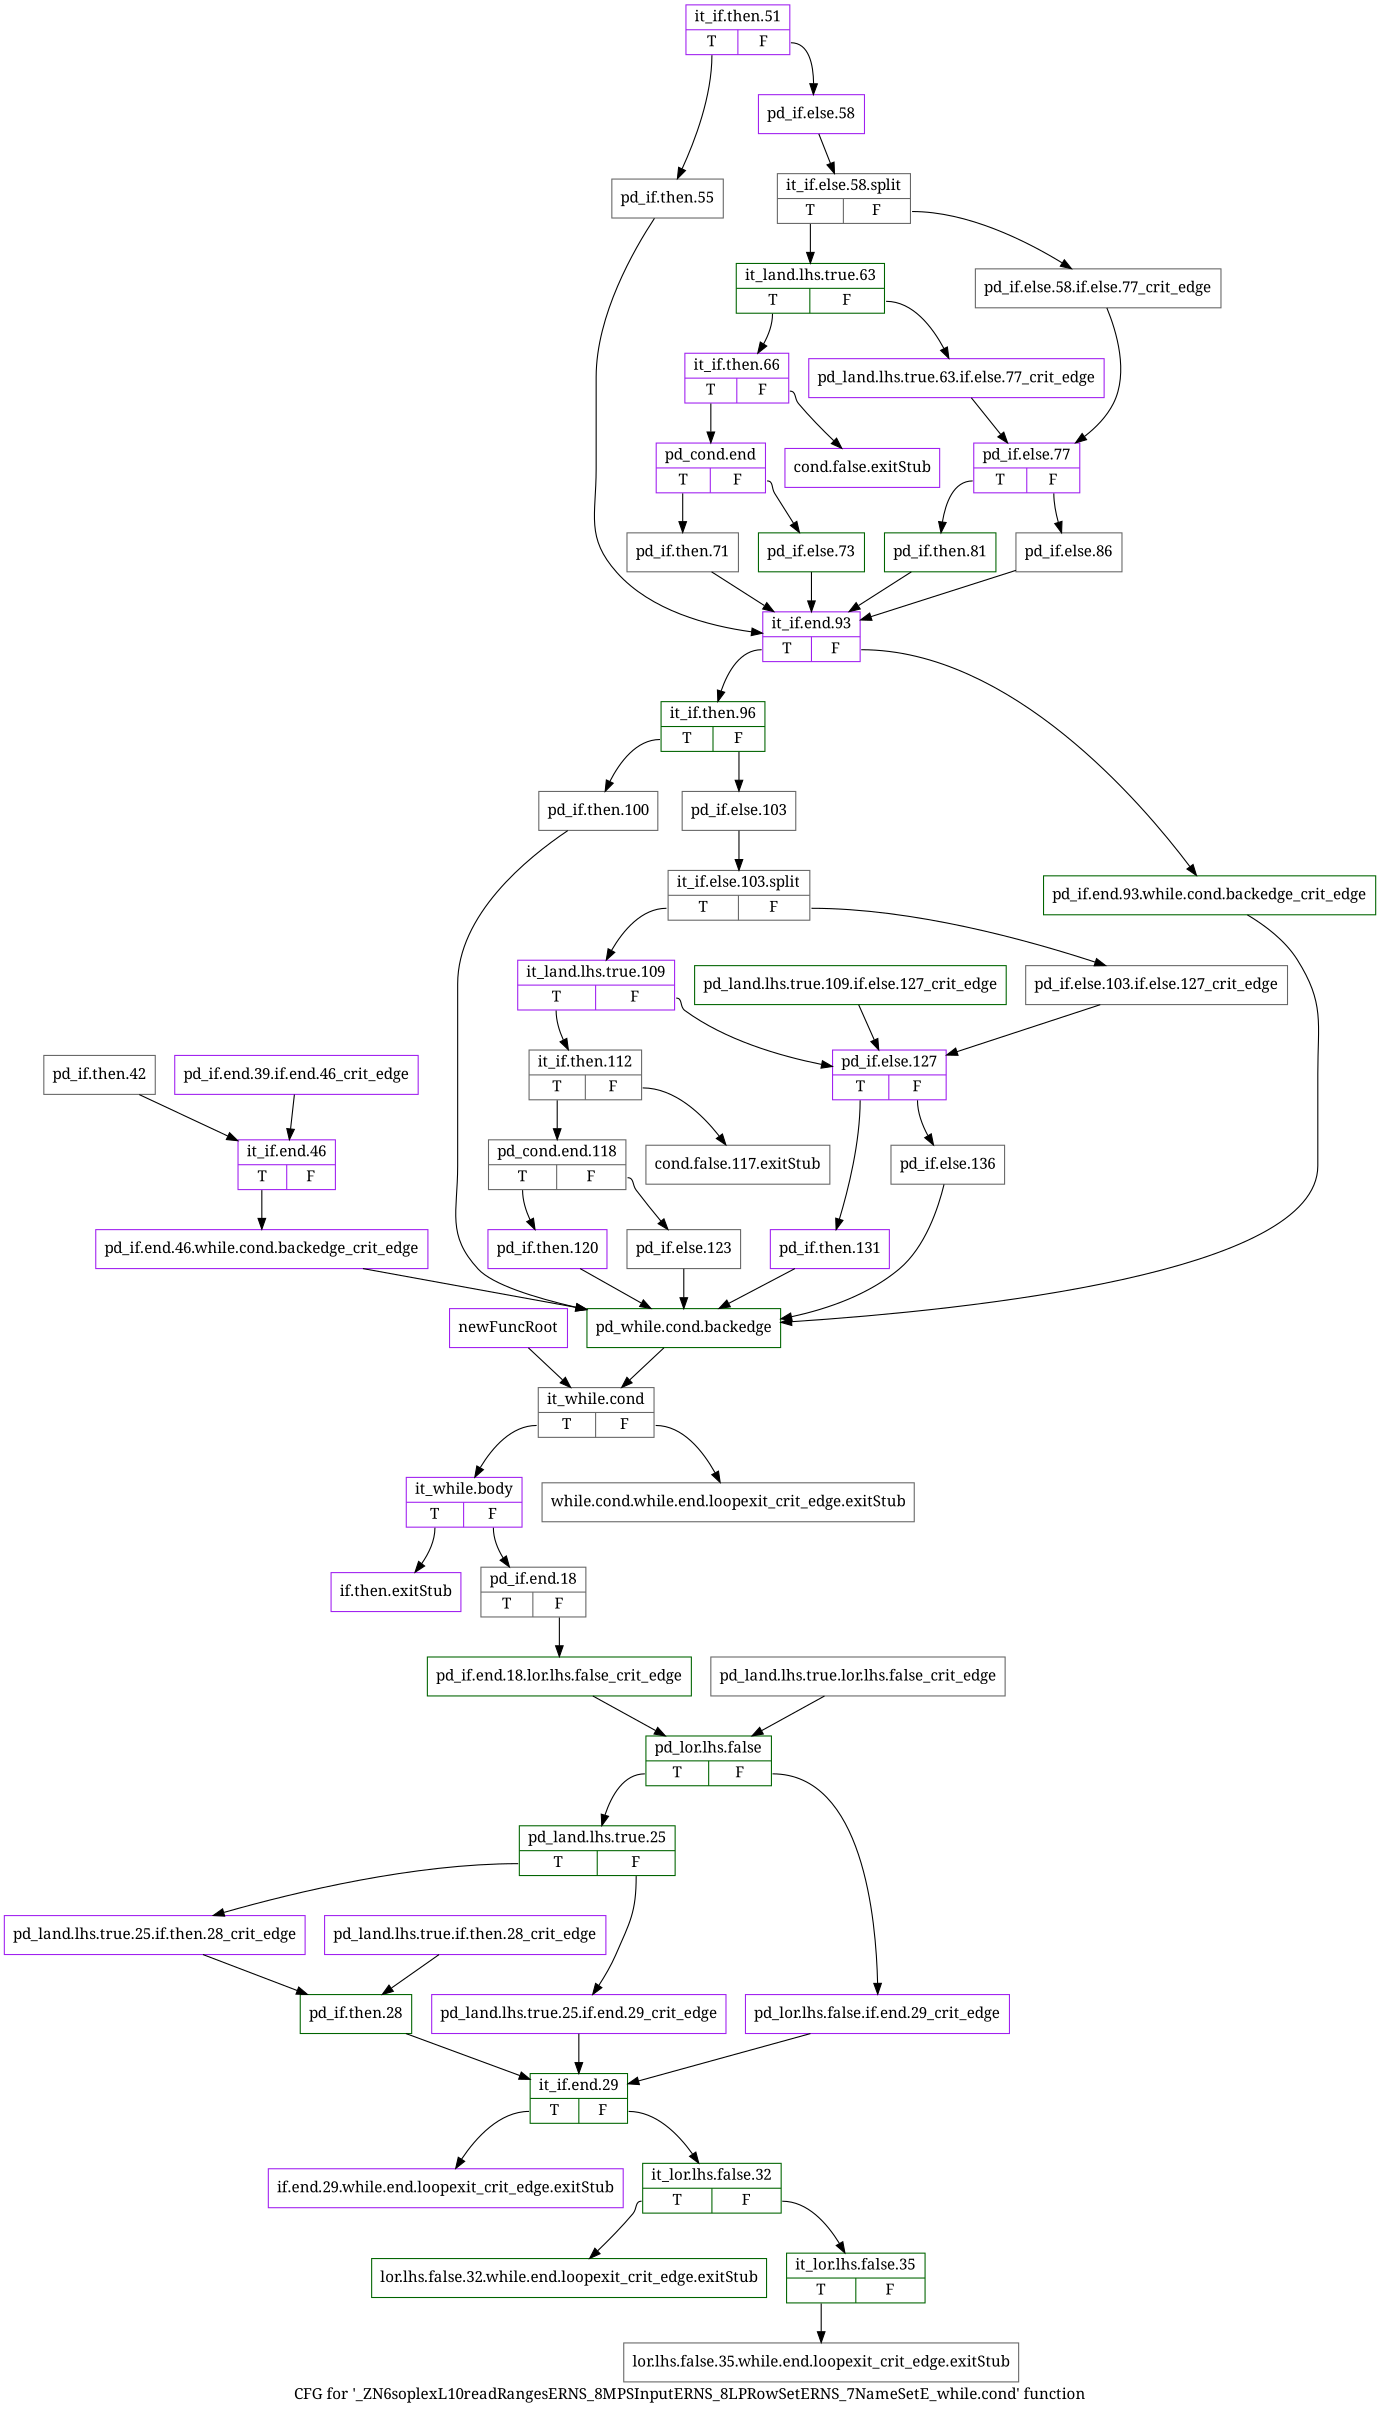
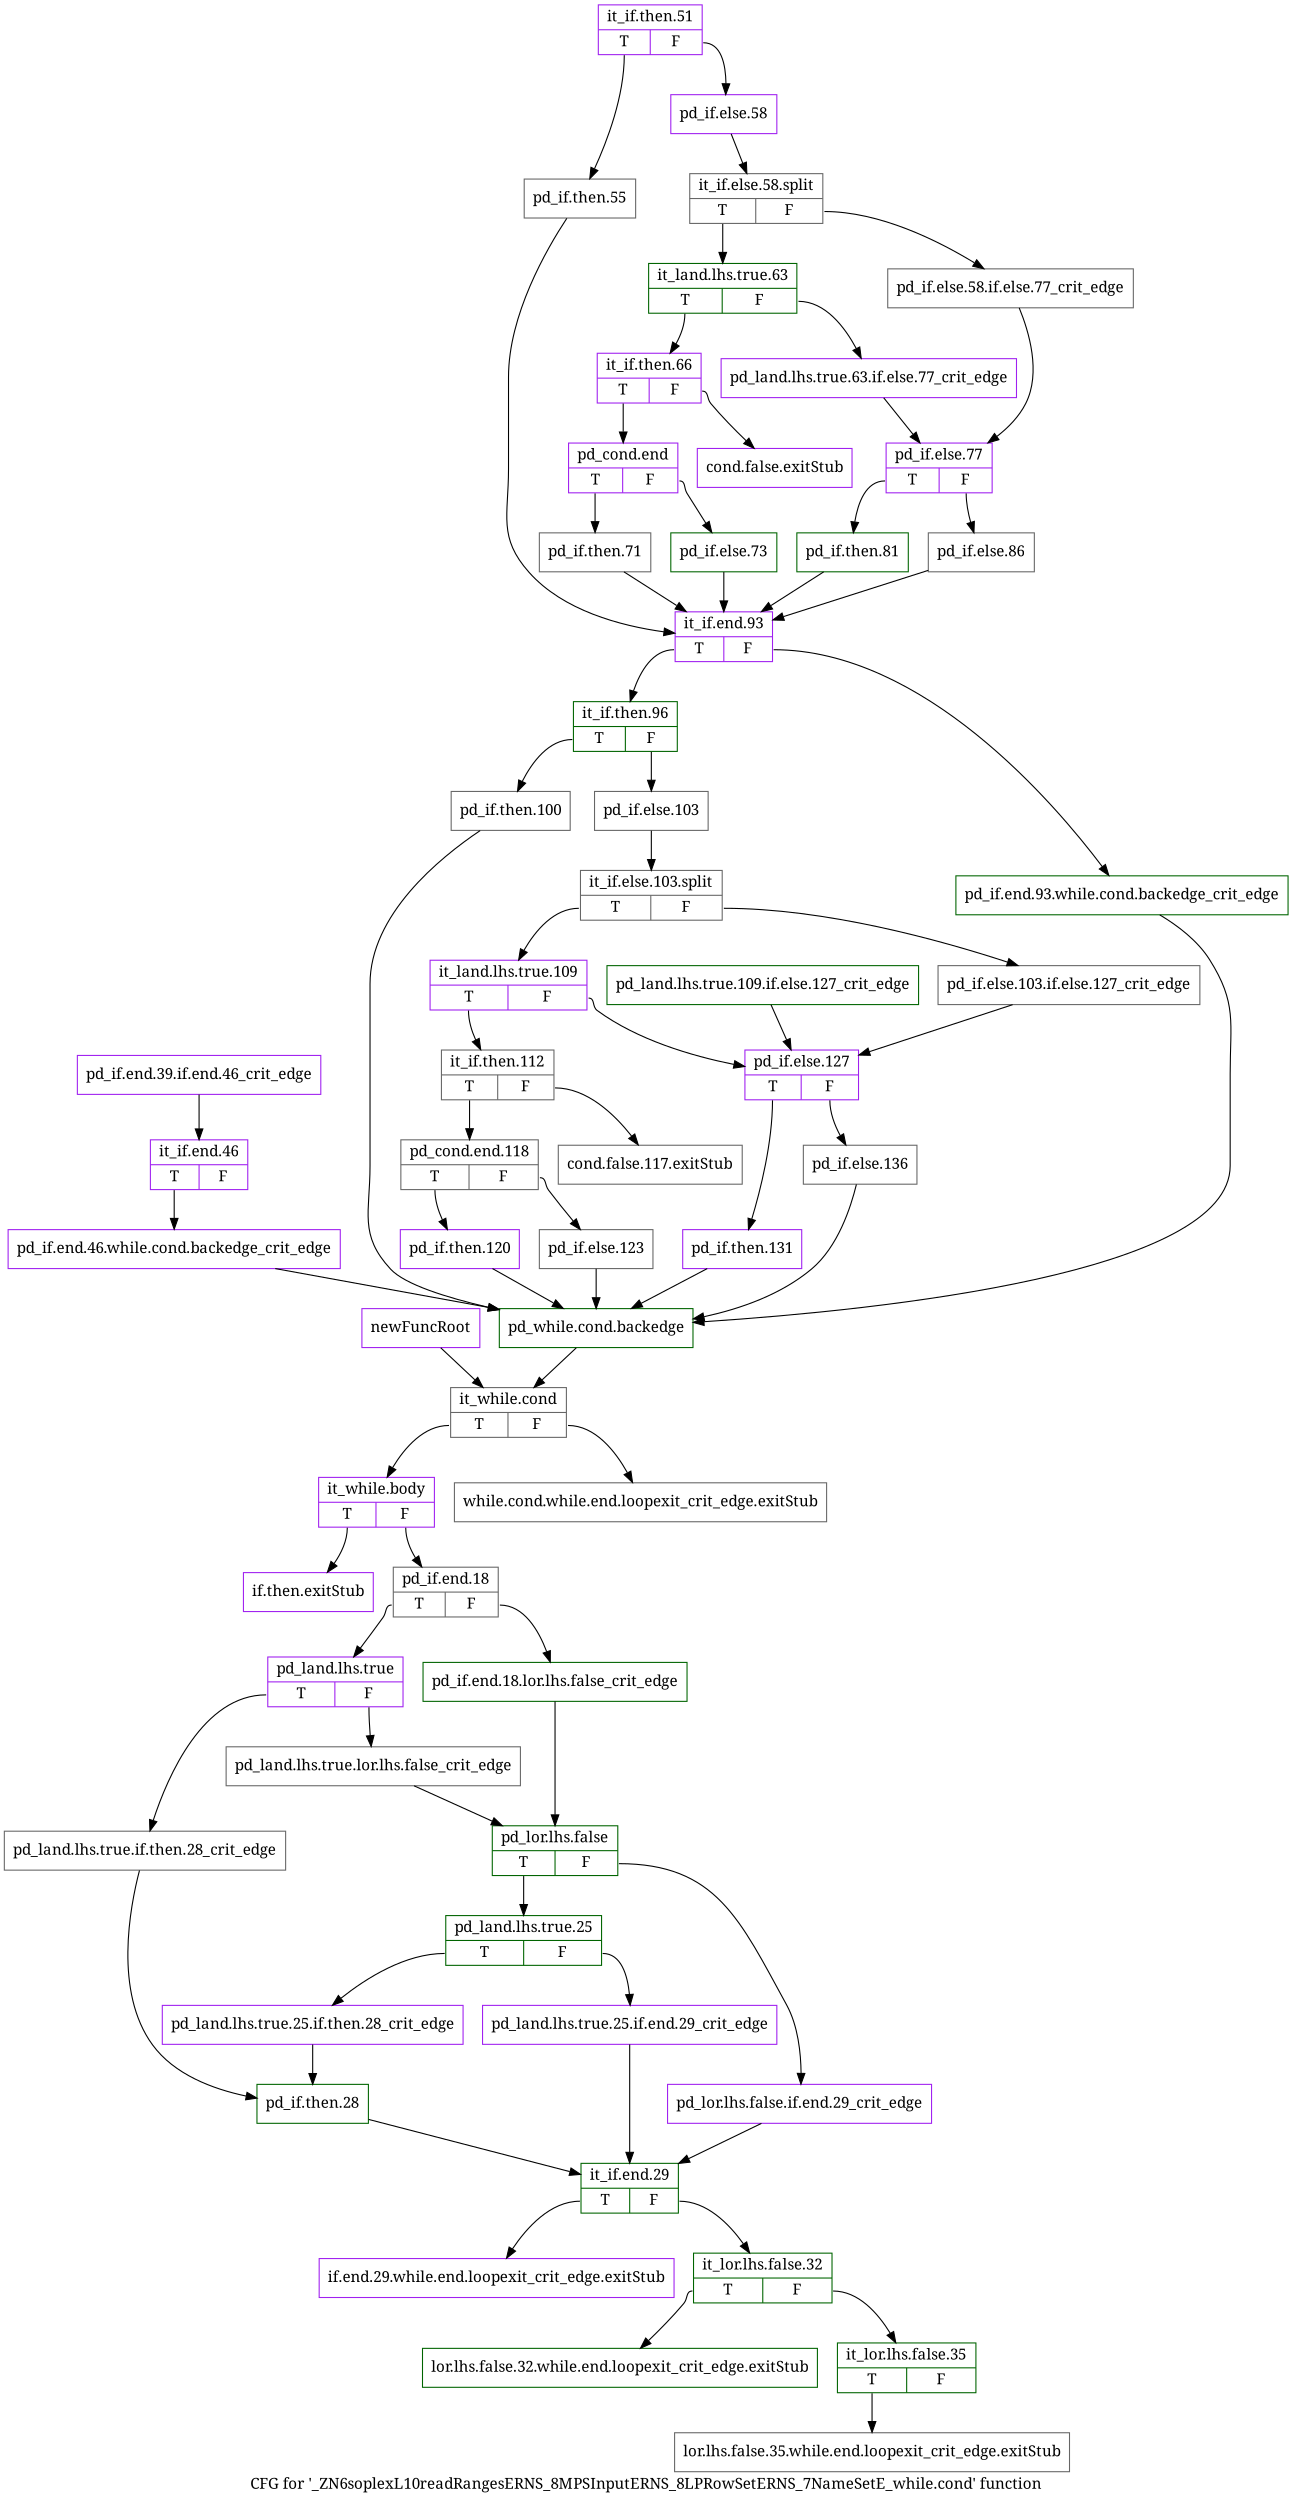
  digraph {
    fontname="Noto Serif"
    label="CFG for '_ZN6soplexL10readRangesERNS_8MPSInputERNS_8LPRowSetERNS_7NameSetE_while.cond' function"
    node [color=purple fontname="Noto Serif" shape=record]
    edge [fontname="Noto Serif"]
    n1 [label="{newFuncRoot}"]
    n2 [color=gray40 label="{it_while.cond|{<s0>T|<s1>F}}"]
    n3 [color=gray40 label="{while.cond.while.end.loopexit_crit_edge.exitStub}"]
    n4 [label="{it_while.body|{<s0>T|<s1>F}}"]
    n5 [label="{if.then.exitStub}"]
    n6 [color=gray40 label="{pd_if.end.18|{<s0>T|<s1>F}}"]
    n7 [label="{if.end.29.while.end.loopexit_crit_edge.exitStub}"]
    n8 [color=darkgreen label="{lor.lhs.false.32.while.end.loopexit_crit_edge.exitStub}"]
    n9 [color=gray40 label="{lor.lhs.false.35.while.end.loopexit_crit_edge.exitStub}"]
    n10 [label="{cond.false.exitStub}"]
    n11 [color=gray40 label="{cond.false.117.exitStub}"]
+   n12 [label="{pd_land.lhs.true|{<s0>T|<s1>F}}"]
    n13 [color=darkgreen label="{pd_if.end.18.lor.lhs.false_crit_edge}"]
-   n14 [label="{pd_land.lhs.true.if.then.28_crit_edge}"]
+   n14 [color=gray40 label="{pd_land.lhs.true.if.then.28_crit_edge}"]
    n15 [color=gray40 label="{pd_land.lhs.true.lor.lhs.false_crit_edge}"]
    n16 [color=darkgreen label="{pd_lor.lhs.false|{<s0>T|<s1>F}}"]
    n17 [color=darkgreen label="{pd_if.then.28}"]
    n18 [color=darkgreen label="{pd_land.lhs.true.25|{<s0>T|<s1>F}}"]
    n19 [label="{pd_lor.lhs.false.if.end.29_crit_edge}"]
    n20 [label="{pd_land.lhs.true.25.if.then.28_crit_edge}"]
    n21 [label="{pd_land.lhs.true.25.if.end.29_crit_edge}"]
    n22 [color=darkgreen label="{it_if.end.29|{<s0>T|<s1>F}}"]
    n23 [color=darkgreen label="{it_lor.lhs.false.32|{<s0>T|<s1>F}}"]
    n24 [color=darkgreen label="{it_lor.lhs.false.35|{<s0>T|<s1>F}}"]
-   n25 [color=gray40 label="{pd_if.then.42}"]
    n26 [label="{it_if.end.46|{<s0>T|<s1>F}}"]
    n27 [label="{pd_if.end.39.if.end.46_crit_edge}"]
    n28 [label="{pd_if.end.46.while.cond.backedge_crit_edge}"]
    n29 [color=darkgreen label="{pd_while.cond.backedge}"]
    n30 [label="{it_if.then.51|{<s0>T|<s1>F}}"]
    n31 [color=gray40 label="{pd_if.then.55}"]
    n32 [label="{pd_if.else.58}"]
    n33 [label="{it_if.end.93|{<s0>T|<s1>F}}"]
    n34 [color=gray40 label="{it_if.else.58.split|{<s0>T|<s1>F}}"]
    n35 [color=darkgreen label="{it_if.then.96|{<s0>T|<s1>F}}"]
    n36 [color=darkgreen label="{pd_if.end.93.while.cond.backedge_crit_edge}"]
    n37 [color=darkgreen label="{it_land.lhs.true.63|{<s0>T|<s1>F}}"]
    n38 [color=gray40 label="{pd_if.else.58.if.else.77_crit_edge}"]
    n39 [label="{it_if.then.66|{<s0>T|<s1>F}}"]
    n40 [label="{pd_land.lhs.true.63.if.else.77_crit_edge}"]
    n41 [label="{pd_if.else.77|{<s0>T|<s1>F}}"]
    n42 [label="{pd_cond.end|{<s0>T|<s1>F}}"]
    n43 [color=darkgreen label="{pd_if.then.81}"]
    n44 [color=gray40 label="{pd_if.else.86}"]
    n45 [color=gray40 label="{pd_if.then.71}"]
    n46 [color=darkgreen label="{pd_if.else.73}"]
    n47 [color=gray40 label="{pd_if.then.100}"]
    n48 [color=gray40 label="{pd_if.else.103}"]
    n49 [color=gray40 label="{it_if.else.103.split|{<s0>T|<s1>F}}"]
    n50 [label="{it_land.lhs.true.109|{<s0>T|<s1>F}}"]
    n51 [color=gray40 label="{pd_if.else.103.if.else.127_crit_edge}"]
    n52 [color=gray40 label="{it_if.then.112|{<s0>T|<s1>F}}"]
    n53 [label="{pd_if.else.127|{<s0>T|<s1>F}}"]
    n54 [color=gray40 label="{pd_cond.end.118|{<s0>T|<s1>F}}"]
    n55 [color=darkgreen label="{pd_land.lhs.true.109.if.else.127_crit_edge}"]
    n56 [label="{pd_if.then.131}"]
    n57 [color=gray40 label="{pd_if.else.136}"]
    n58 [label="{pd_if.then.120}"]
    n59 [color=gray40 label="{pd_if.else.123}"]
    n1 -> n2
    n2 -> n3 [tailport=s1]
    n2 -> n4 [tailport=s0]
    n4 -> n5 [tailport=s0]
    n4 -> n6 [tailport=s1]
+   n6 -> n12 [tailport=s0]
    n6 -> n13 [tailport=s1]
+   n12 -> n14 [tailport=s0]
+   n12 -> n15 [tailport=s1]
    n13 -> n16
    n14 -> n17
    n15 -> n16
    n16 -> n18 [tailport=s0]
    n16 -> n19 [tailport=s1]
    n17 -> n22
    n18 -> n20 [tailport=s0]
    n18 -> n21 [tailport=s1]
    n19 -> n22
    n20 -> n17
    n21 -> n22
    n22 -> n7 [tailport=s0]
    n22 -> n23 [tailport=s1]
    n23 -> n8 [tailport=s0]
    n23 -> n24 [tailport=s1]
    n24 -> n9 [tailport=s0]
-   n25 -> n26
    n26 -> n28 [tailport=s0]
    n27 -> n26
    n28 -> n29
    n29 -> n2
    n30 -> n31 [tailport=s0]
    n30 -> n32 [tailport=s1]
    n31 -> n33
    n32 -> n34
    n33 -> n35 [tailport=s0]
    n33 -> n36 [tailport=s1]
    n34 -> n37 [tailport=s0]
    n34 -> n38 [tailport=s1]
    n35 -> n47 [tailport=s0]
    n35 -> n48 [tailport=s1]
    n36 -> n29
    n37 -> n39 [tailport=s0]
    n37 -> n40 [tailport=s1]
    n38 -> n41
    n39 -> n10 [tailport=s1]
    n39 -> n42 [tailport=s0]
    n40 -> n41
    n41 -> n43 [tailport=s0]
    n41 -> n44 [tailport=s1]
    n42 -> n45 [tailport=s0]
    n42 -> n46 [tailport=s1]
    n43 -> n33
    n44 -> n33
    n45 -> n33
    n46 -> n33
    n47 -> n29
    n48 -> n49
    n49 -> n50 [tailport=s0]
    n49 -> n51 [tailport=s1]
    n50 -> n52 [tailport=s0]
    n50 -> n53 [tailport=s1]
    n51 -> n53
    n52 -> n11 [tailport=s1]
    n52 -> n54 [tailport=s0]
    n53 -> n56 [tailport=s0]
    n53 -> n57 [tailport=s1]
    n54 -> n58 [tailport=s0]
    n54 -> n59 [tailport=s1]
    n55 -> n53
    n56 -> n29
    n57 -> n29
    n58 -> n29
    n59 -> n29
  }
